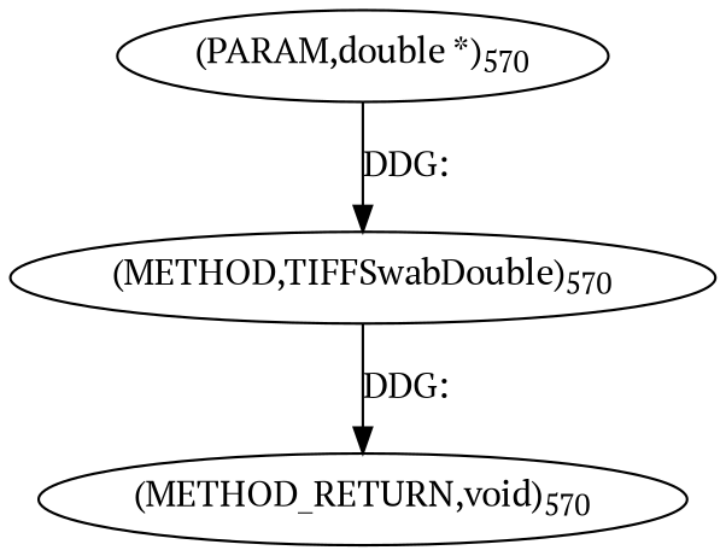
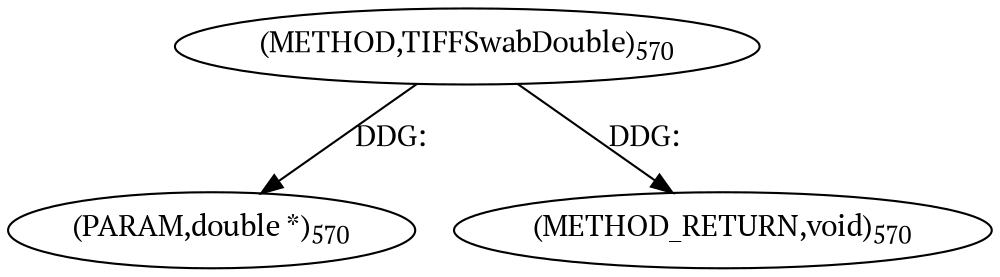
  digraph {
    fontname="PT Serif"
    node [fontname="PT Serif"]
    edge [fontname="PT Serif"]
    n1 [label=<(METHOD,TIFFSwabDouble)<SUB>570</SUB>>]
    n2 [label=<(PARAM,double *)<SUB>570</SUB>>]
    n3 [label=<(METHOD_RETURN,void)<SUB>570</SUB>>]
-   n2 -> n1 [label="DDG: "]
+   n1 -> n2 [label="DDG: "]
    n1 -> n3 [label="DDG: "]
  }
